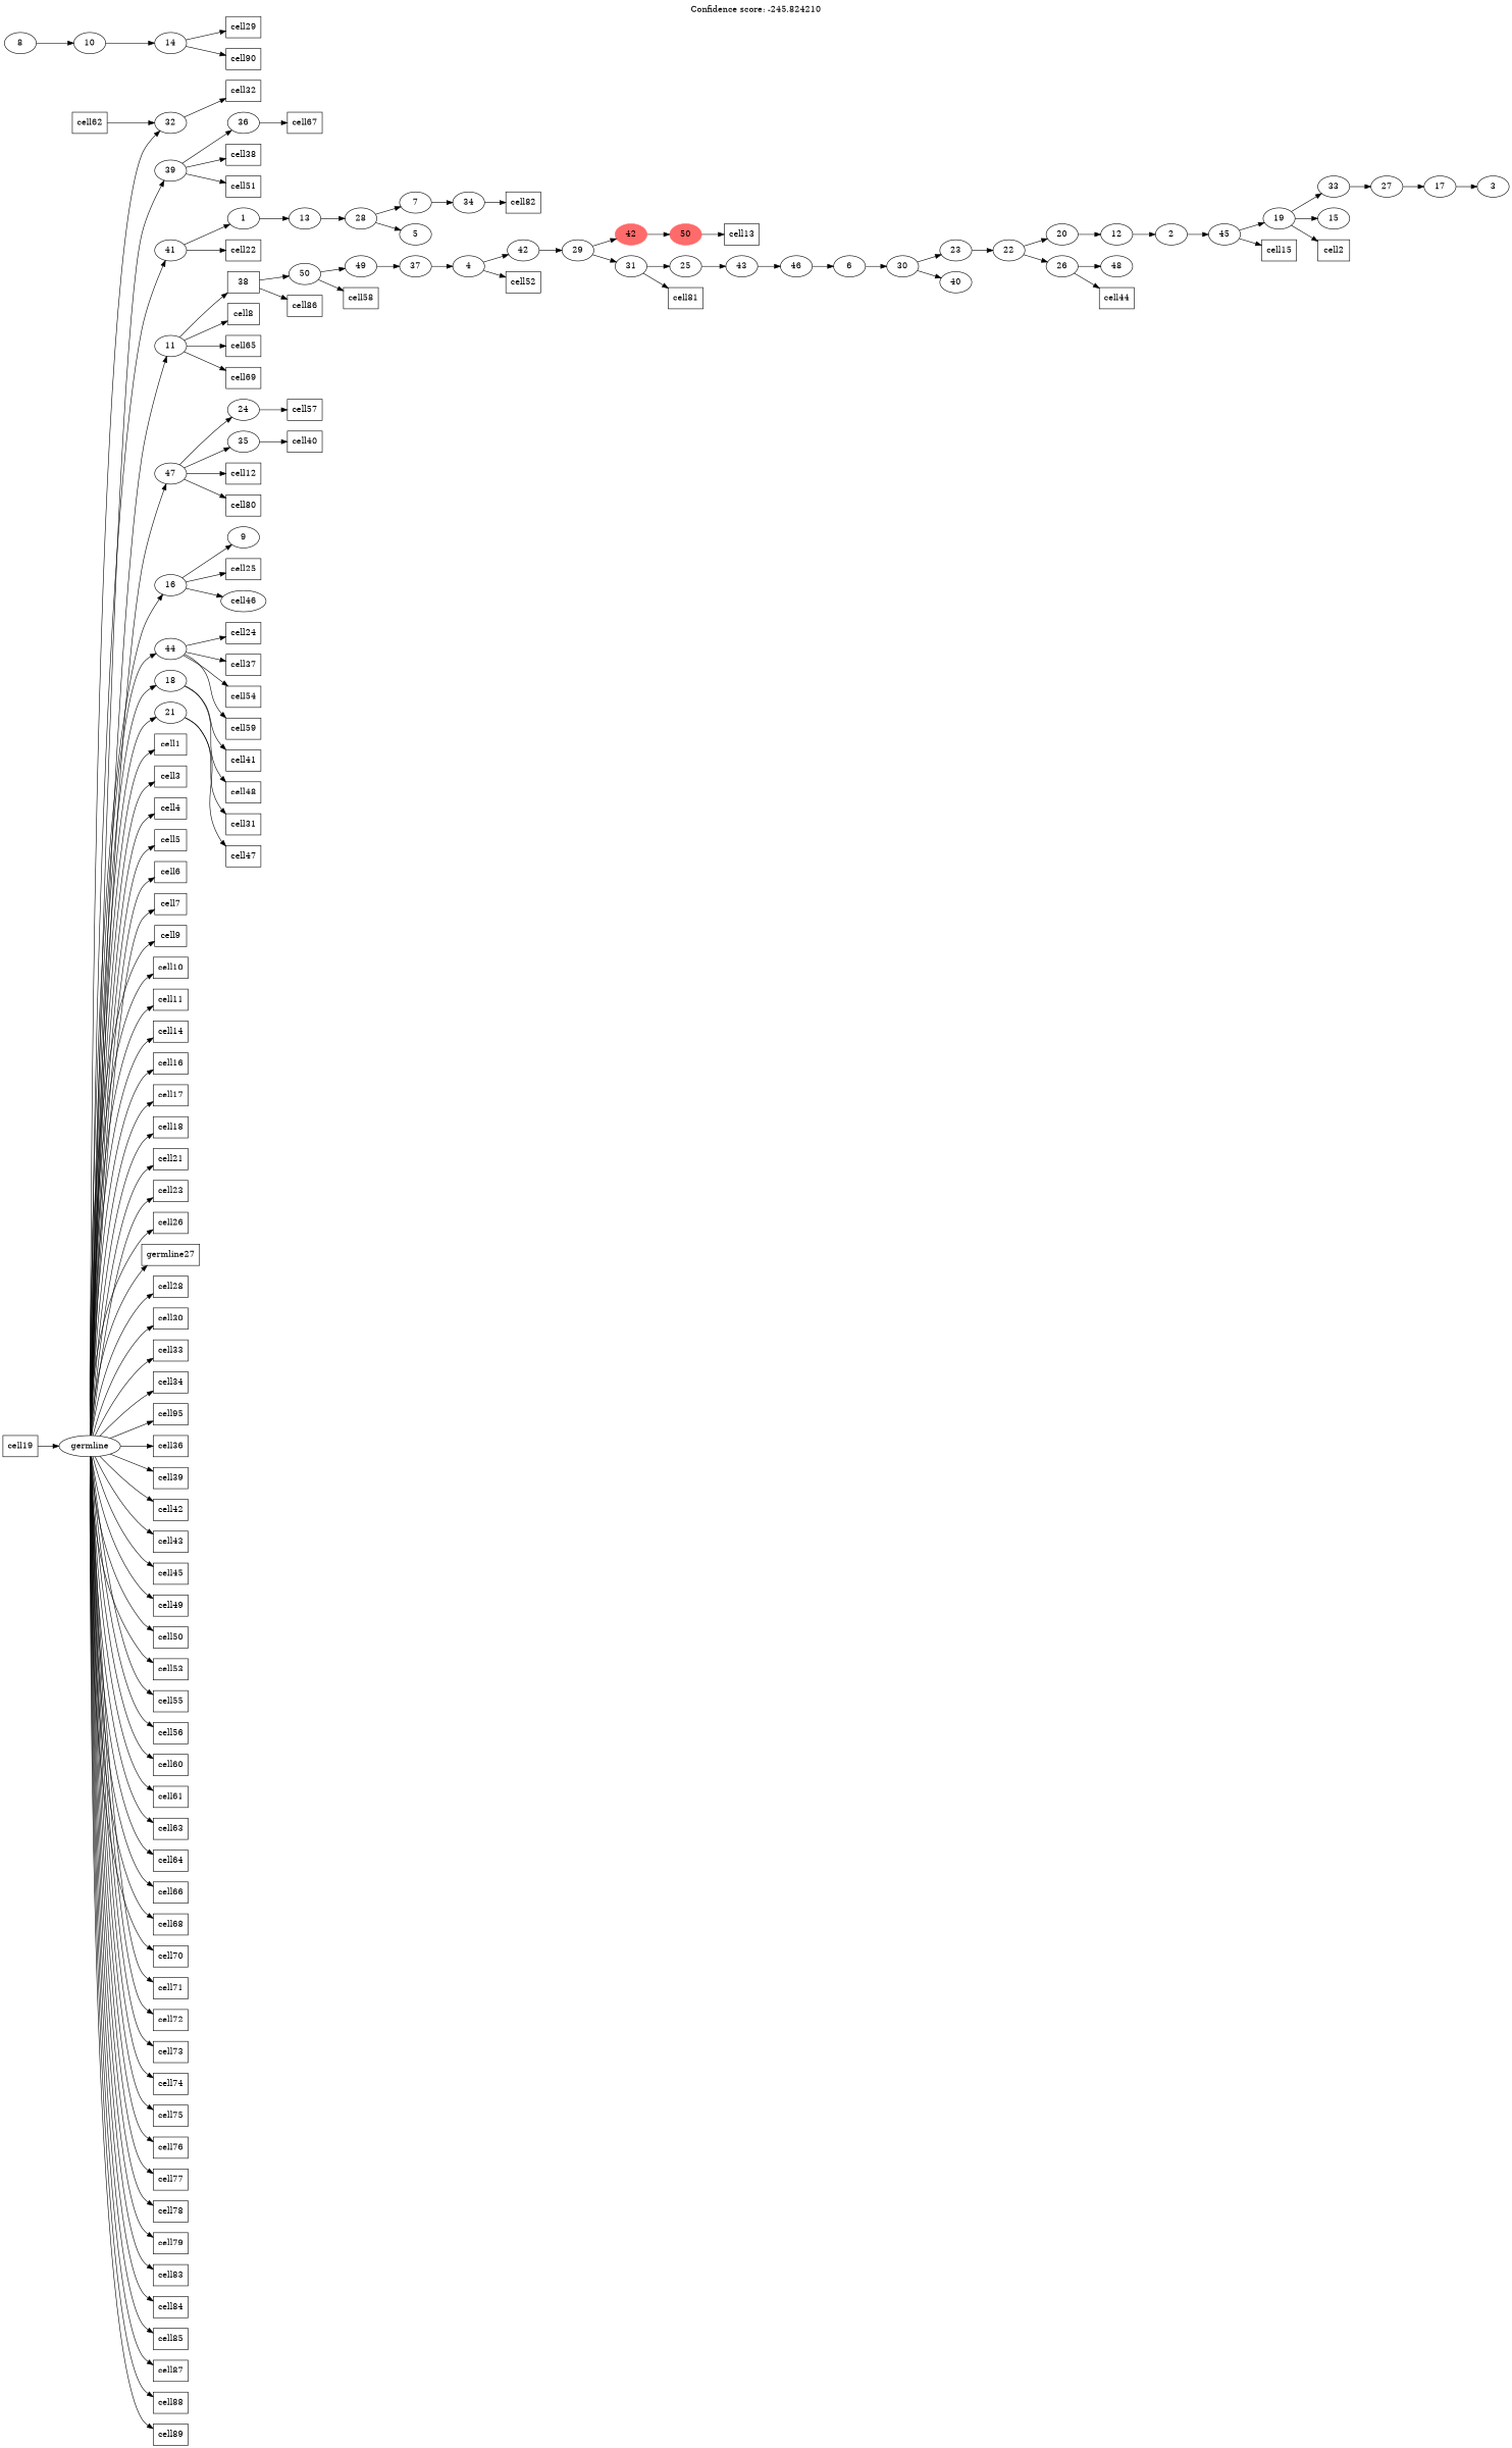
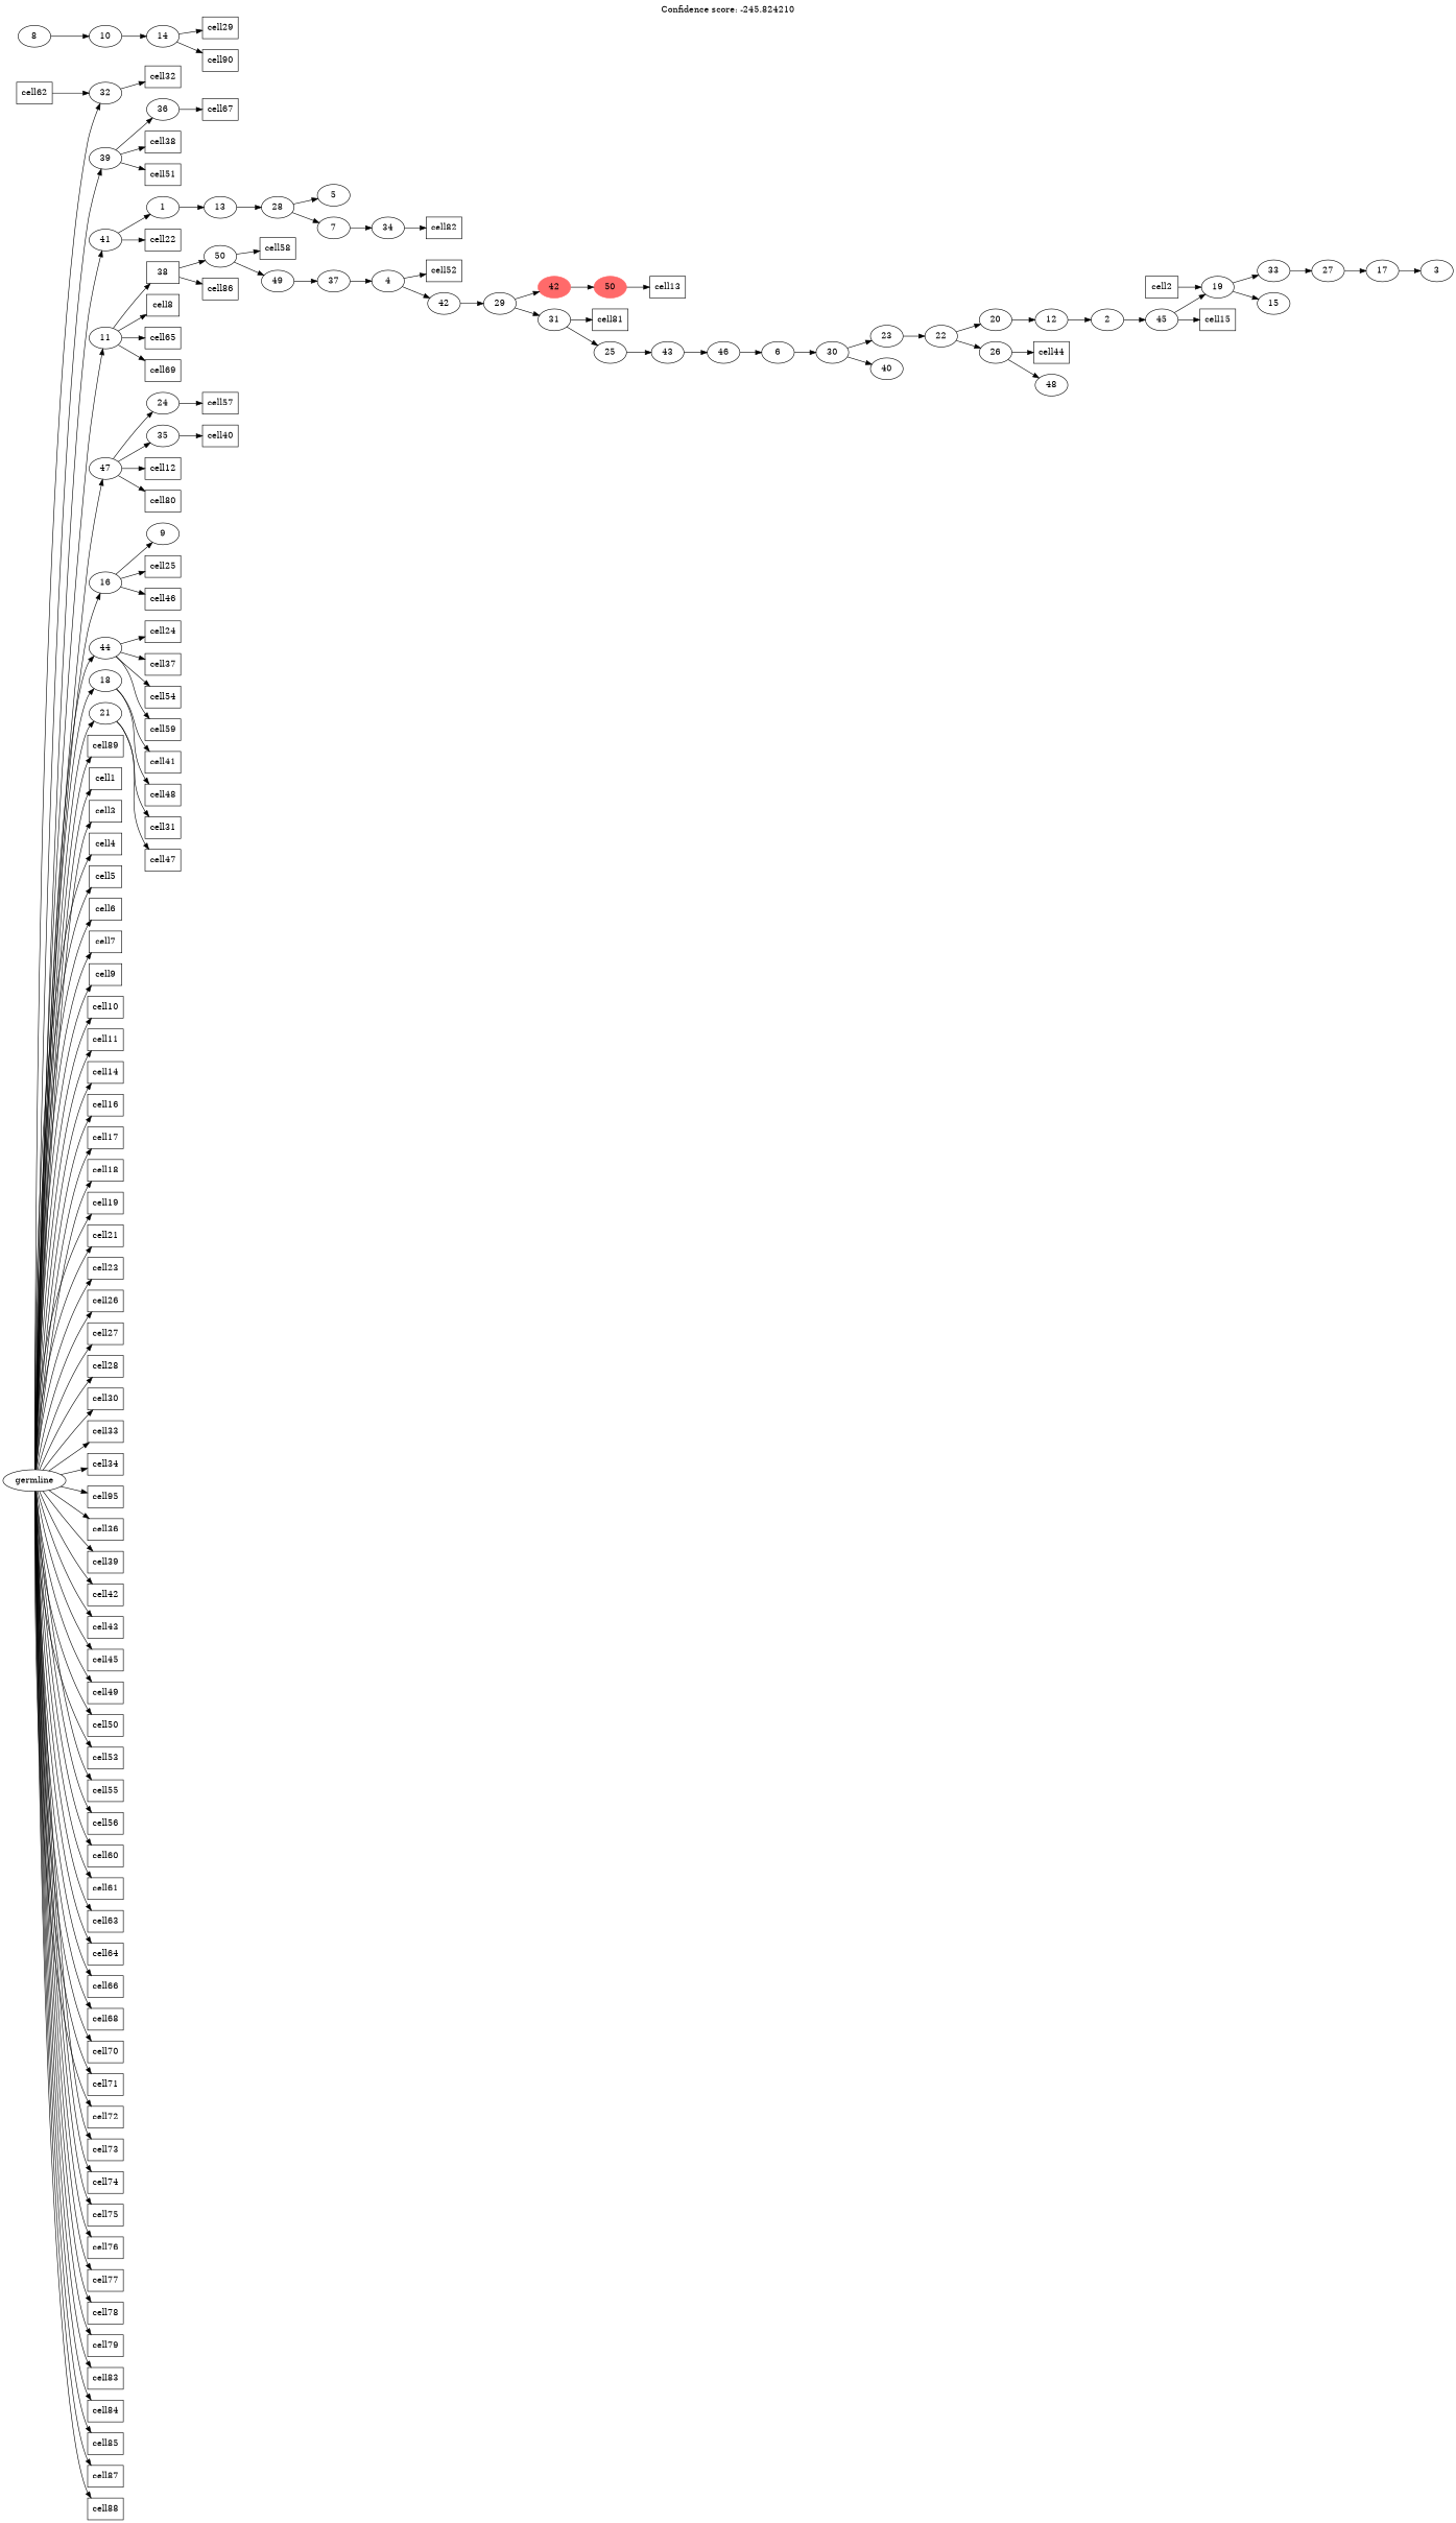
  digraph {
    label="Confidence score: -245.824210"
    labelloc=t
    rankdir=LR
    node [shape=box]
    n1 [label=39 shape=""]
    n2 [label=36 shape=""]
    cell38
    cell51
    cell67
    n6 [label=7 shape=""]
    n7 [label=34 shape=""]
    cell82
    n9 [label=28 shape=""]
    n10 [label=5 shape=""]
    n11 [label=13 shape=""]
    n12 [label=1 shape=""]
    n13 [label=41 shape=""]
    cell22
    n15 [color=indianred1 label=42 style=filled shape=""]
    n16 [color=indianred1 label=50 style=filled shape=""]
    cell13
    n18 [label=10 shape=""]
    n19 [label=14 shape=""]
    cell29
    cell90
    n22 [label=8 shape=""]
    n23 [label=3 shape=""]
    n24 [label=17 shape=""]
    n25 [label=27 shape=""]
    n26 [label=33 shape=""]
    n27 [label=19 shape=""]
    n28 [label=15 shape=""]
    cell2
    n30 [label=45 shape=""]
    cell15
    n32 [label=2 shape=""]
    n33 [label=12 shape=""]
    n34 [label=20 shape=""]
    n35 [label=26 shape=""]
    n36 [label=48 shape=""]
    cell44
    n38 [label=22 shape=""]
    n39 [label=23 shape=""]
    n40 [label=30 shape=""]
    n41 [label=40 shape=""]
    n42 [label=6 shape=""]
    n43 [label=46 shape=""]
    n44 [label=43 shape=""]
    n45 [label=25 shape=""]
    n46 [label=31 shape=""]
    cell81
    n48 [label=29 shape=""]
    n49 [label=42 shape=""]
    n50 [label=4 shape=""]
    cell52
    n52 [label=37 shape=""]
    n53 [label=49 shape=""]
    n54 [label=50 shape=""]
    cell58
    n56 [label=38]
    cell86
    n58 [label=11 shape=""]
    cell8
    cell65
    cell69
    n62 [label=47 shape=""]
    n63 [label=24 shape=""]
    n64 [label=35 shape=""]
    cell12
    cell80
    cell57
    cell40
    n69 [label=16 shape=""]
    n70 [label=9 shape=""]
    cell25
-   cell46 [shape=ellipse]
+   cell46
    n73 [label=germline shape=""]
    n74 [label=44 shape=""]
    n75 [label=18 shape=""]
    n76 [label=21 shape=""]
    n77 [label=32 shape=""]
    cell1
    cell3
    cell4
    cell5
    cell6
    cell7
    cell9
    cell10
    cell11
    cell14
    cell16
    cell17
    cell18
    cell19
    cell21
    cell23
    cell26
-   cell27 [label=germline27]
+   cell27
    cell28
    cell30
    cell33
    cell34
    n100 [label=cell95]
    cell36
    cell39
    cell42
    cell43
    cell45
    cell49
    cell50
    cell53
    cell55
    cell56
    cell60
    cell61
    cell63
    cell64
    cell66
    cell68
    cell70
    cell71
    cell72
    cell73
    cell74
    cell75
    cell76
    cell77
    cell78
    cell79
    cell83
    cell84
    cell85
    cell87
    cell88
    cell89
    cell24
    cell37
    cell54
    cell59
    cell41
    cell48
    cell31
    cell47
    cell32
    cell62
    n1 -> n2
    n1 -> cell38
    n1 -> cell51
    n2 -> cell67
    n6 -> n7
    n7 -> cell82
    n9 -> n6
    n9 -> n10
    n11 -> n9
    n12 -> n11
    n13 -> n12
    n13 -> cell22
    n15 -> n16
    n16 -> cell13
    n18 -> n19
    n19 -> cell29
    n19 -> cell90
    n22 -> n18
    n24 -> n23
    n25 -> n24
    n26 -> n25
    n27 -> n26
    n27 -> n28
-   n27 -> cell2
+   cell2 -> n27
    n30 -> n27
    n30 -> cell15
    n32 -> n30
    n33 -> n32
    n34 -> n33
    n35 -> n36
    n35 -> cell44
    n38 -> n34
    n38 -> n35
    n39 -> n38
    n40 -> n39
    n40 -> n41
    n42 -> n40
    n43 -> n42
    n44 -> n43
    n45 -> n44
    n46 -> n45
    n46 -> cell81
    n48 -> n15
    n48 -> n46
    n49 -> n48
    n50 -> n49
    n50 -> cell52
    n52 -> n50
    n53 -> n52
    n54 -> n53
    n54 -> cell58
    n56 -> n54
    n56 -> cell86
    n58 -> n56
    n58 -> cell8
    n58 -> cell65
    n58 -> cell69
    n62 -> n63
    n62 -> n64
    n62 -> cell12
    n62 -> cell80
    n63 -> cell57
    n64 -> cell40
    n69 -> n70
    n69 -> cell25
    n69 -> cell46
    n73 -> n1
    n73 -> n13
    n73 -> n58
    n73 -> n62
    n73 -> n69
    n73 -> n74
    n73 -> n75
    n73 -> n76
    n73 -> n77
    n73 -> cell1
    n73 -> cell3
    n73 -> cell4
    n73 -> cell5
    n73 -> cell6
    n73 -> cell7
    n73 -> cell9
    n73 -> cell10
    n73 -> cell11
    n73 -> cell14
    n73 -> cell16
    n73 -> cell17
    n73 -> cell18
-   cell19 -> n73
+   n73 -> cell19
    n73 -> cell21
    n73 -> cell23
    n73 -> cell26
    n73 -> cell27
    n73 -> cell28
    n73 -> cell30
    n73 -> cell33
    n73 -> cell34
    n73 -> n100
    n73 -> cell36
    n73 -> cell39
    n73 -> cell42
    n73 -> cell43
    n73 -> cell45
    n73 -> cell49
    n73 -> cell50
    n73 -> cell53
    n73 -> cell55
    n73 -> cell56
    n73 -> cell60
    n73 -> cell61
    n73 -> cell63
    n73 -> cell64
    n73 -> cell66
    n73 -> cell68
    n73 -> cell70
    n73 -> cell71
    n73 -> cell72
    n73 -> cell73
    n73 -> cell74
    n73 -> cell75
    n73 -> cell76
    n73 -> cell77
    n73 -> cell78
    n73 -> cell79
    n73 -> cell83
    n73 -> cell84
    n73 -> cell85
    n73 -> cell87
    n73 -> cell88
    n73 -> cell89
    n74 -> cell24
    n74 -> cell37
    n74 -> cell54
    n74 -> cell59
    n75 -> cell41
    n75 -> cell48
    n76 -> cell31
    n76 -> cell47
    n77 -> cell32
    cell62 -> n77
  }
